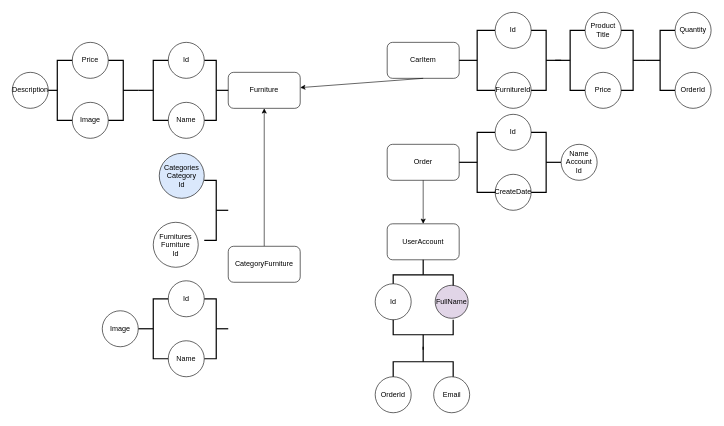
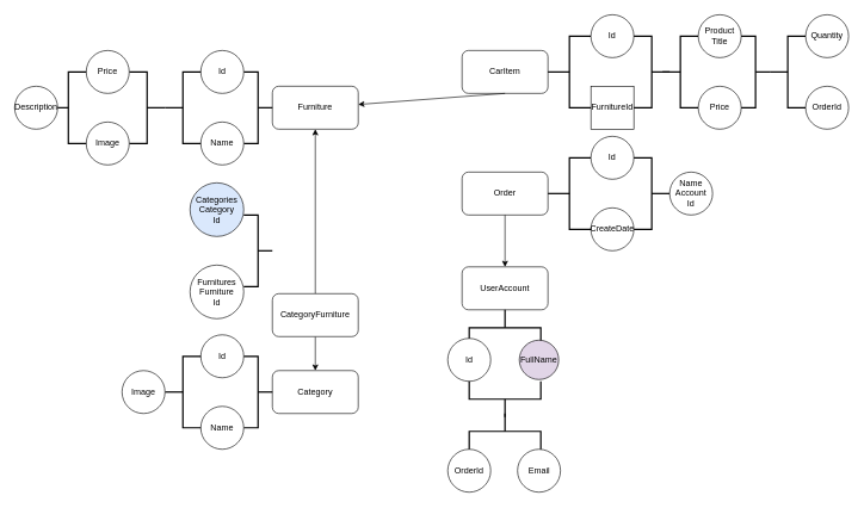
  <mxCell id="0" />
  <mxCell id="1" parent="0" />
  <mxCell id="2" value="Furniture" style="rounded=1;whiteSpace=wrap;html=1;" parent="1" vertex="1"><mxGeometry x="380" y="120" width="120" height="60" as="geometry" /></mxCell>
  <mxCell id="3" value="" style="strokeWidth=2;html=1;shape=mxgraph.flowchart.annotation_2;align=left;labelPosition=right;pointerEvents=1;rotation=-180;" parent="1" vertex="1"><mxGeometry x="340" y="100" width="40" height="100" as="geometry" /></mxCell>
  <mxCell id="4" value="Id" style="ellipse;whiteSpace=wrap;html=1;aspect=fixed;" parent="1" vertex="1"><mxGeometry x="280" y="70" width="60" height="60" as="geometry" /></mxCell>
  <mxCell id="5" value="Name" style="ellipse;whiteSpace=wrap;html=1;aspect=fixed;" parent="1" vertex="1"><mxGeometry x="280" y="170" width="60" height="60" as="geometry" /></mxCell>
  <mxCell id="6" value="" style="strokeWidth=2;html=1;shape=mxgraph.flowchart.annotation_2;align=left;labelPosition=right;pointerEvents=1;" parent="1" vertex="1"><mxGeometry x="230" y="100" width="50" height="100" as="geometry" /></mxCell>
  <mxCell id="7" value="" style="strokeWidth=2;html=1;shape=mxgraph.flowchart.annotation_2;align=left;labelPosition=right;pointerEvents=1;rotation=-180;" parent="1" vertex="1"><mxGeometry x="180" y="100" width="50" height="100" as="geometry" /></mxCell>
  <mxCell id="8" value="Price&lt;span style=&quot;color: rgba(0, 0, 0, 0); font-family: monospace; font-size: 0px; text-align: start; text-wrap: nowrap;&quot;&gt;%3CmxGraphModel%3E%3Croot%3E%3CmxCell%20id%3D%220%22%2F%3E%3CmxCell%20id%3D%221%22%20parent%3D%220%22%2F%3E%3CmxCell%20id%3D%222%22%20value%3D%22Id%22%20style%3D%22ellipse%3BwhiteSpace%3Dwrap%3Bhtml%3D1%3Baspect%3Dfixed%3B%22%20vertex%3D%221%22%20parent%3D%221%22%3E%3CmxGeometry%20x%3D%22100%22%20y%3D%22110%22%20width%3D%2260%22%20height%3D%2260%22%20as%3D%22geometry%22%2F%3E%3C%2FmxCell%3E%3C%2Froot%3E%3C%2FmxGraphModel%3E&lt;/span&gt;" style="ellipse;whiteSpace=wrap;html=1;aspect=fixed;" parent="1" vertex="1"><mxGeometry x="120" y="70" width="60" height="60" as="geometry" /></mxCell>
  <mxCell id="9" value="Image" style="ellipse;whiteSpace=wrap;html=1;aspect=fixed;" parent="1" vertex="1"><mxGeometry x="120" y="170" width="60" height="60" as="geometry" /></mxCell>
  <mxCell id="10" value="" style="strokeWidth=2;html=1;shape=mxgraph.flowchart.annotation_2;align=left;labelPosition=right;pointerEvents=1;" parent="1" vertex="1"><mxGeometry x="70" y="100" width="50" height="100" as="geometry" /></mxCell>
  <mxCell id="11" value="Description" style="ellipse;whiteSpace=wrap;html=1;aspect=fixed;" parent="1" vertex="1"><mxGeometry x="20" y="120" width="60" height="60" as="geometry" /></mxCell>
+ <mxCell id="12" value="Category" style="rounded=1;whiteSpace=wrap;html=1;" parent="1" vertex="1"><mxGeometry x="380" y="517.5" width="120" height="60" as="geometry" /></mxCell>
  <mxCell id="13" value="" style="strokeWidth=2;html=1;shape=mxgraph.flowchart.annotation_2;align=left;labelPosition=right;pointerEvents=1;rotation=-180;" parent="1" vertex="1"><mxGeometry x="340" y="497.5" width="40" height="100" as="geometry" /></mxCell>
  <mxCell id="14" value="Id" style="ellipse;whiteSpace=wrap;html=1;aspect=fixed;" parent="1" vertex="1"><mxGeometry x="280" y="467.5" width="60" height="60" as="geometry" /></mxCell>
  <mxCell id="15" value="Name" style="ellipse;whiteSpace=wrap;html=1;aspect=fixed;" parent="1" vertex="1"><mxGeometry x="280" y="567.5" width="60" height="60" as="geometry" /></mxCell>
  <mxCell id="16" value="" style="strokeWidth=2;html=1;shape=mxgraph.flowchart.annotation_2;align=left;labelPosition=right;pointerEvents=1;" parent="1" vertex="1"><mxGeometry x="230" y="497.5" width="50" height="100" as="geometry" /></mxCell>
  <mxCell id="17" value="Image" style="ellipse;whiteSpace=wrap;html=1;aspect=fixed;" parent="1" vertex="1"><mxGeometry x="170" y="517.5" width="60" height="60" as="geometry" /></mxCell>
  <mxCell id="18" value="UserAccount" style="rounded=1;whiteSpace=wrap;html=1;" parent="1" vertex="1"><mxGeometry x="645" y="372.5" width="120" height="60" as="geometry" /></mxCell>
  <mxCell id="19" value="" style="strokeWidth=2;html=1;shape=mxgraph.flowchart.annotation_2;align=left;labelPosition=right;pointerEvents=1;direction=south;" parent="1" vertex="1"><mxGeometry x="655" y="432.5" width="100" height="50" as="geometry" /></mxCell>
  <mxCell id="20" value="Id" style="ellipse;whiteSpace=wrap;html=1;aspect=fixed;rotation=0;" parent="1" vertex="1"><mxGeometry x="625" y="472.5" width="60" height="60" as="geometry" /></mxCell>
  <mxCell id="21" value="FullName" style="ellipse;whiteSpace=wrap;html=1;aspect=fixed;rotation=0;fillColor=#e1d5e7;" parent="1" vertex="1"><mxGeometry x="725" y="475" width="55" height="55" as="geometry" /></mxCell>
  <mxCell id="22" value="Email" style="ellipse;whiteSpace=wrap;html=1;aspect=fixed;rotation=0;" parent="1" vertex="1"><mxGeometry x="722.5" y="627.5" width="60" height="60" as="geometry" /></mxCell>
  <mxCell id="23" value="OrderId" style="ellipse;whiteSpace=wrap;html=1;aspect=fixed;rotation=0;" parent="1" vertex="1"><mxGeometry x="625" y="627.5" width="60" height="60" as="geometry" /></mxCell>
  <mxCell id="24" value="" style="strokeWidth=2;html=1;shape=mxgraph.flowchart.annotation_2;align=left;labelPosition=right;pointerEvents=1;direction=north;" parent="1" vertex="1"><mxGeometry x="655" y="532.5" width="100" height="50" as="geometry" /></mxCell>
  <mxCell id="25" value="" style="strokeWidth=2;html=1;shape=mxgraph.flowchart.annotation_2;align=left;labelPosition=right;pointerEvents=1;direction=south;" parent="1" vertex="1"><mxGeometry x="655" y="577.5" width="100" height="50" as="geometry" /></mxCell>
  <mxCell id="26" value="" style="group" parent="1" vertex="1" connectable="0"><mxGeometry x="645" y="190" width="350" height="160" as="geometry" /></mxCell>
  <mxCell id="27" value="Order" style="rounded=1;whiteSpace=wrap;html=1;" parent="26" vertex="1"><mxGeometry y="50" width="120" height="60" as="geometry" /></mxCell>
  <mxCell id="28" value="" style="strokeWidth=2;html=1;shape=mxgraph.flowchart.annotation_2;align=left;labelPosition=right;pointerEvents=1;rotation=-360;" parent="26" vertex="1"><mxGeometry x="120" y="30" width="60" height="100" as="geometry" /></mxCell>
  <mxCell id="29" value="Id" style="ellipse;whiteSpace=wrap;html=1;aspect=fixed;" parent="26" vertex="1"><mxGeometry x="180" width="60" height="60" as="geometry" /></mxCell>
  <mxCell id="30" value="CreateDate" style="ellipse;whiteSpace=wrap;html=1;aspect=fixed;" parent="26" vertex="1"><mxGeometry x="180" y="100" width="60" height="60" as="geometry" /></mxCell>
  <mxCell id="31" value="" style="strokeWidth=2;html=1;shape=mxgraph.flowchart.annotation_2;align=left;labelPosition=right;pointerEvents=1;rotation=-180;" parent="26" vertex="1"><mxGeometry x="240" y="30" width="50" height="100" as="geometry" /></mxCell>
  <mxCell id="32" value="Name&lt;br&gt;Account&lt;br&gt;Id" style="ellipse;whiteSpace=wrap;html=1;aspect=fixed;" parent="26" vertex="1"><mxGeometry x="290" y="50" width="60" height="60" as="geometry" /></mxCell>
  <mxCell id="33" value="" style="group" parent="1" vertex="1" connectable="0"><mxGeometry x="645" y="20" width="540" height="160" as="geometry" /></mxCell>
  <mxCell id="34" value="CarItem" style="rounded=1;whiteSpace=wrap;html=1;" parent="33" vertex="1"><mxGeometry y="50" width="120" height="60" as="geometry" /></mxCell>
  <mxCell id="35" value="" style="strokeWidth=2;html=1;shape=mxgraph.flowchart.annotation_2;align=left;labelPosition=right;pointerEvents=1;rotation=-360;" parent="33" vertex="1"><mxGeometry x="120" y="30" width="60" height="100" as="geometry" /></mxCell>
  <mxCell id="36" value="Id" style="ellipse;whiteSpace=wrap;html=1;aspect=fixed;" parent="33" vertex="1"><mxGeometry x="180" width="60" height="60" as="geometry" /></mxCell>
- <mxCell id="37" value="FurnitureId" style="ellipse;whiteSpace=wrap;html=1;aspect=fixed;" parent="33" vertex="1"><mxGeometry x="180" y="100" width="60" height="60" as="geometry" /></mxCell>
+ <mxCell id="37" value="FurnitureId" style="whiteSpace=wrap;html=1;aspect=fixed;rounded=0;" parent="33" vertex="1"><mxGeometry x="180" y="100" width="60" height="60" as="geometry" /></mxCell>
  <mxCell id="38" value="" style="strokeWidth=2;html=1;shape=mxgraph.flowchart.annotation_2;align=left;labelPosition=right;pointerEvents=1;rotation=-180;" parent="33" vertex="1"><mxGeometry x="240" y="30" width="50" height="100" as="geometry" /></mxCell>
  <mxCell id="39" value="" style="strokeWidth=2;html=1;shape=mxgraph.flowchart.annotation_2;align=left;labelPosition=right;pointerEvents=1;" parent="33" vertex="1"><mxGeometry x="280" y="30" width="50" height="100" as="geometry" /></mxCell>
  <mxCell id="40" value="Product&lt;br&gt;Title" style="ellipse;whiteSpace=wrap;html=1;aspect=fixed;" parent="33" vertex="1"><mxGeometry x="330" width="60" height="60" as="geometry" /></mxCell>
  <mxCell id="41" value="Price" style="ellipse;whiteSpace=wrap;html=1;aspect=fixed;" parent="33" vertex="1"><mxGeometry x="330" y="100" width="60" height="60" as="geometry" /></mxCell>
  <mxCell id="42" value="" style="strokeWidth=2;html=1;shape=mxgraph.flowchart.annotation_2;align=left;labelPosition=right;pointerEvents=1;rotation=-180;" parent="33" vertex="1"><mxGeometry x="390" y="30" width="40" height="100" as="geometry" /></mxCell>
  <mxCell id="43" value="" style="strokeWidth=2;html=1;shape=mxgraph.flowchart.annotation_2;align=left;labelPosition=right;pointerEvents=1;" parent="33" vertex="1"><mxGeometry x="430" y="30" width="50" height="100" as="geometry" /></mxCell>
  <mxCell id="44" value="Quantity" style="ellipse;whiteSpace=wrap;html=1;aspect=fixed;" parent="33" vertex="1"><mxGeometry x="480" width="60" height="60" as="geometry" /></mxCell>
  <mxCell id="45" value="OrderId" style="ellipse;whiteSpace=wrap;html=1;aspect=fixed;" parent="33" vertex="1"><mxGeometry x="480" y="100" width="60" height="60" as="geometry" /></mxCell>
  <mxCell id="46" value="" style="endArrow=classic;html=1;rounded=0;exitX=0.5;exitY=1;exitDx=0;exitDy=0;" parent="1" source="34" target="2" edge="1"><mxGeometry width="50" height="50" relative="1" as="geometry"><mxPoint x="685" y="150" as="sourcePoint" /><mxPoint x="735" y="100" as="targetPoint" /></mxGeometry></mxCell>
  <mxCell id="47" style="edgeStyle=orthogonalEdgeStyle;rounded=0;orthogonalLoop=1;jettySize=auto;html=1;exitX=0.5;exitY=1;exitDx=0;exitDy=0;entryX=0.5;entryY=0;entryDx=0;entryDy=0;" parent="1" source="27" target="18" edge="1"><mxGeometry relative="1" as="geometry" /></mxCell>
+ <mxCell id="48" style="edgeStyle=orthogonalEdgeStyle;rounded=0;orthogonalLoop=1;jettySize=auto;html=1;exitX=0.5;exitY=1;exitDx=0;exitDy=0;entryX=0.5;entryY=0;entryDx=0;entryDy=0;" parent="1" source="50" target="12" edge="1"><mxGeometry relative="1" as="geometry" /></mxCell>
  <mxCell id="49" style="edgeStyle=orthogonalEdgeStyle;rounded=0;orthogonalLoop=1;jettySize=auto;html=1;exitX=0.5;exitY=0;exitDx=0;exitDy=0;entryX=0.5;entryY=1;entryDx=0;entryDy=0;" parent="1" source="50" target="2" edge="1"><mxGeometry relative="1" as="geometry" /></mxCell>
  <mxCell id="50" value="CategoryFurniture" style="rounded=1;whiteSpace=wrap;html=1;" parent="1" vertex="1"><mxGeometry x="380" y="410" width="120" height="60" as="geometry" /></mxCell>
  <mxCell id="51" value="" style="strokeWidth=2;html=1;shape=mxgraph.flowchart.annotation_2;align=left;labelPosition=right;pointerEvents=1;rotation=-180;" parent="1" vertex="1"><mxGeometry x="340" y="300" width="40" height="100" as="geometry" /></mxCell>
  <mxCell id="52" value="Categories&lt;br&gt;Category&lt;br&gt;Id" style="ellipse;whiteSpace=wrap;html=1;aspect=fixed;fillColor=#dae8fc;" parent="1" vertex="1"><mxGeometry x="265" y="255" width="75" height="75" as="geometry" /></mxCell>
- <mxCell id="53" value="Furnitures&lt;br&gt;Furniture&lt;br&gt;Id" style="ellipse;whiteSpace=wrap;html=1;aspect=fixed;" parent="1" vertex="1"><mxGeometry x="255" y="370" width="75" height="75" as="geometry" /></mxCell>
+ <mxCell id="53" value="Furnitures&lt;br&gt;Furniture&lt;br&gt;Id" style="ellipse;whiteSpace=wrap;html=1;aspect=fixed;" parent="1" vertex="1"><mxGeometry x="265" y="370" width="75" height="75" as="geometry" /></mxCell>
